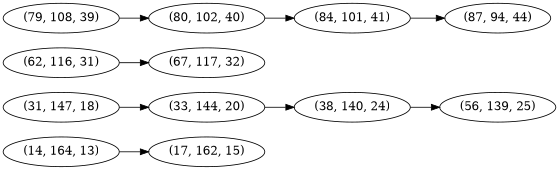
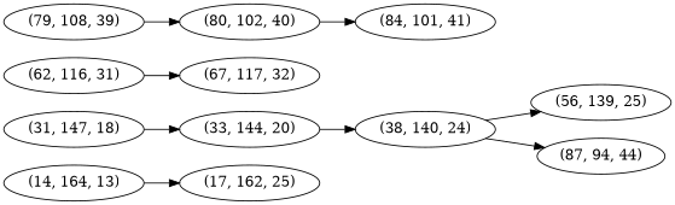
  digraph {
    rankdir=LR
    "(14, 164, 13)"
-   "(17, 162, 15)"
+   "(17, 162, 15)" [label="(17, 162, 25)"]
    "(31, 147, 18)"
    "(33, 144, 20)"
    "(38, 140, 24)"
    "(56, 139, 25)"
    n7 [label="(62, 116, 31)"]
    "(67, 117, 32)"
    "(79, 108, 39)"
    "(80, 102, 40)"
    "(84, 101, 41)"
    "(87, 94, 44)"
    "(14, 164, 13)" -> "(17, 162, 15)"
    "(31, 147, 18)" -> "(33, 144, 20)"
    "(33, 144, 20)" -> "(38, 140, 24)"
    "(38, 140, 24)" -> "(56, 139, 25)"
    n7 -> "(67, 117, 32)"
    "(79, 108, 39)" -> "(80, 102, 40)"
    "(80, 102, 40)" -> "(84, 101, 41)"
-   "(84, 101, 41)" -> "(87, 94, 44)"
+   "(38, 140, 24)" -> "(87, 94, 44)"
  }
